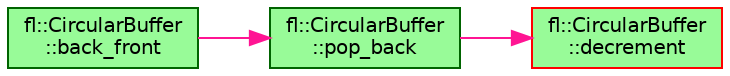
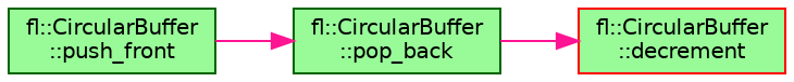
  digraph {
    rankdir=RL
    node [color=darkgreen fillcolor=palegreen fontname=Helvetica fontsize=10 shape=box style=filled]
    edge [color=deeppink dir=back fontname=Helvetica fontsize=10 labelfontname=Helvetica labelfontsize=10 style=solid]
    n1 [color=red fontcolor=black height=0.2 label="fl::CircularBuffer\l::decrement" width=0.4]
    n2 [height=0.2 label="fl::CircularBuffer\l::pop_back" width=0.4]
-   n3 [height=0.2 label="fl::CircularBuffer\l::back_front" width=0.4]
+   n3 [height=0.2 label="fl::CircularBuffer\l::push_front" width=0.4]
    n1 -> n2
    n2 -> n3
  }
